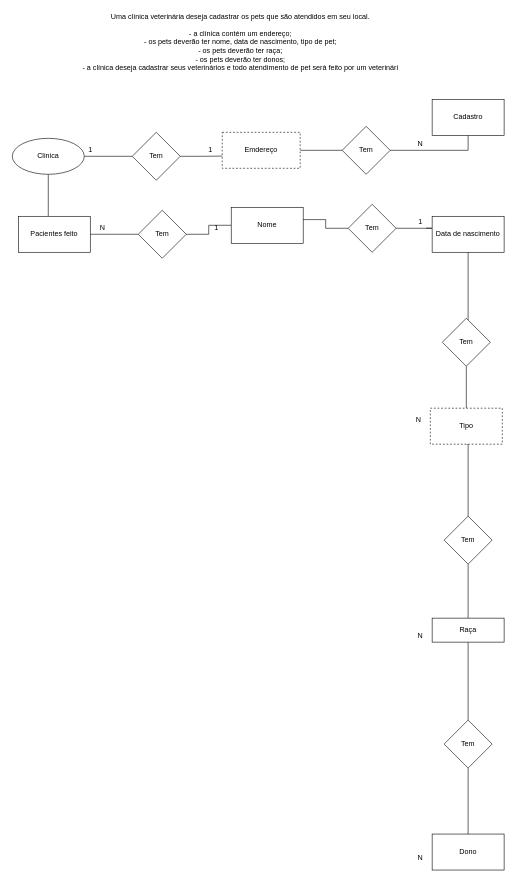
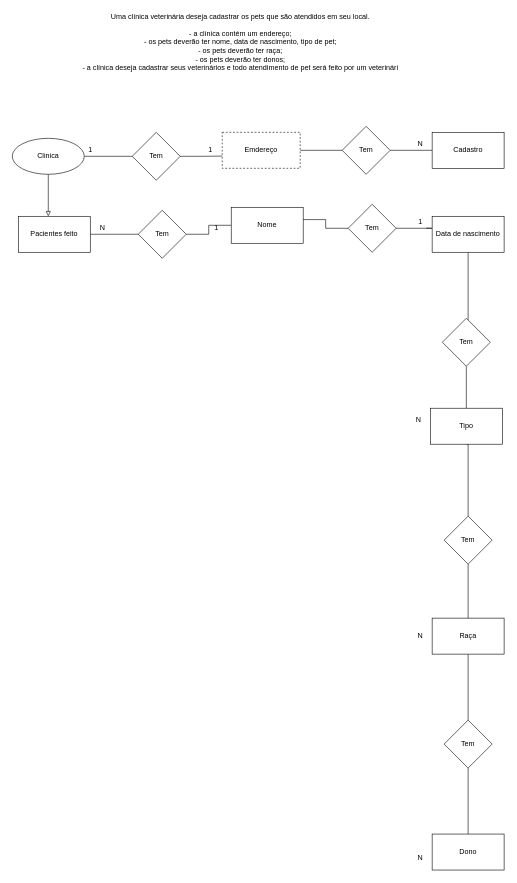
  <mxCell id="0" />
  <mxCell id="1" parent="0" />
  <mxCell id="2" value="&lt;div&gt;Uma clínica veterinária deseja cadastrar os pets que são atendidos em seu local.&lt;/div&gt;&lt;div&gt;&lt;br&gt;&lt;/div&gt;&lt;div&gt;- a clínica contém um endereço;&lt;/div&gt;&lt;div&gt;- os pets deverão ter nome, data de nascimento, tipo de pet;&lt;/div&gt;&lt;div&gt;- os pets deverão ter raça;&lt;/div&gt;&lt;div&gt;- os pets deverão ter donos;&lt;/div&gt;&lt;div&gt;- a clínica deseja cadastrar seus veterinários e todo atendimento de pet será feito por um veterinári&lt;/div&gt;" style="text;html=1;align=center;verticalAlign=middle;resizable=0;points=[];autosize=1;" vertex="1" parent="1"><mxGeometry x="130" y="20" width="540" height="100" as="geometry" /></mxCell>
  <mxCell id="3" style="edgeStyle=orthogonalEdgeStyle;rounded=0;orthogonalLoop=1;jettySize=auto;html=1;exitX=1;exitY=0.5;exitDx=0;exitDy=0;endArrow=none;endFill=0;" edge="1" parent="1" source="5" target="7"><mxGeometry relative="1" as="geometry"><Array as="points"><mxPoint x="150" y="260" /></Array></mxGeometry></mxCell>
- <mxCell id="4" value="" style="edgeStyle=orthogonalEdgeStyle;rounded=0;orthogonalLoop=1;jettySize=auto;html=1;endArrow=none;endFill=0;" edge="1" parent="1" source="5" target="16"><mxGeometry relative="1" as="geometry"><Array as="points"><mxPoint x="80" y="360" /></Array></mxGeometry></mxCell>
+ <mxCell id="4" value="" style="edgeStyle=orthogonalEdgeStyle;rounded=0;orthogonalLoop=1;jettySize=auto;html=1;endArrow=block;endFill=0;" edge="1" parent="1" source="5" target="16"><mxGeometry relative="1" as="geometry"><Array as="points"><mxPoint x="80" y="360" /></Array></mxGeometry></mxCell>
  <mxCell id="5" value="Clinica" style="ellipse;whiteSpace=wrap;html=1;" vertex="1" parent="1"><mxGeometry x="20" y="230" width="120" height="60" as="geometry" /></mxCell>
  <mxCell id="6" style="edgeStyle=orthogonalEdgeStyle;rounded=0;orthogonalLoop=1;jettySize=auto;html=1;exitX=1;exitY=0.5;exitDx=0;exitDy=0;entryX=0.014;entryY=0.661;entryDx=0;entryDy=0;entryPerimeter=0;endArrow=none;endFill=0;" edge="1" parent="1" source="7" target="9"><mxGeometry relative="1" as="geometry" /></mxCell>
  <mxCell id="7" value="Tem" style="rhombus;whiteSpace=wrap;html=1;" vertex="1" parent="1"><mxGeometry x="220" y="220" width="80" height="80" as="geometry" /></mxCell>
  <mxCell id="8" value="" style="edgeStyle=orthogonalEdgeStyle;rounded=0;orthogonalLoop=1;jettySize=auto;html=1;endArrow=none;endFill=0;" edge="1" parent="1" source="9" target="11"><mxGeometry relative="1" as="geometry" /></mxCell>
  <mxCell id="9" value="Emdereço" style="whiteSpace=wrap;html=1;dashed=1;" vertex="1" parent="1"><mxGeometry x="370" y="220" width="130" height="60" as="geometry" /></mxCell>
  <mxCell id="10" value="" style="edgeStyle=orthogonalEdgeStyle;rounded=0;orthogonalLoop=1;jettySize=auto;html=1;endArrow=none;endFill=0;" edge="1" parent="1" source="11" target="12"><mxGeometry relative="1" as="geometry"><Array as="points"><mxPoint x="685" y="250" /><mxPoint x="685" y="250" /></Array></mxGeometry></mxCell>
  <mxCell id="11" value="Tem" style="rhombus;whiteSpace=wrap;html=1;" vertex="1" parent="1"><mxGeometry x="570" y="210" width="80" height="80" as="geometry" /></mxCell>
- <mxCell id="12" value="Cadastro" style="whiteSpace=wrap;html=1;" vertex="1" parent="1"><mxGeometry x="720" y="165" width="120" height="60" as="geometry" /></mxCell>
+ <mxCell id="12" value="Cadastro" style="whiteSpace=wrap;html=1;" vertex="1" parent="1"><mxGeometry x="720" y="220" width="120" height="60" as="geometry" /></mxCell>
  <mxCell id="13" value="" style="edgeStyle=orthogonalEdgeStyle;rounded=0;orthogonalLoop=1;jettySize=auto;html=1;endArrow=none;endFill=0;" edge="1" parent="1" source="14" target="17"><mxGeometry relative="1" as="geometry" /></mxCell>
  <mxCell id="14" value="Tem" style="rhombus;whiteSpace=wrap;html=1;" vertex="1" parent="1"><mxGeometry x="230" y="350" width="80" height="80" as="geometry" /></mxCell>
  <mxCell id="15" value="" style="edgeStyle=orthogonalEdgeStyle;rounded=0;orthogonalLoop=1;jettySize=auto;html=1;endArrow=none;endFill=0;" edge="1" parent="1" source="16" target="14"><mxGeometry relative="1" as="geometry" /></mxCell>
  <mxCell id="16" value="Pacientes feito" style="whiteSpace=wrap;html=1;" vertex="1" parent="1"><mxGeometry x="30" y="360" width="120" height="60" as="geometry" /></mxCell>
  <mxCell id="17" value="Nome" style="whiteSpace=wrap;html=1;" vertex="1" parent="1"><mxGeometry x="385" y="345" width="120" height="60" as="geometry" /></mxCell>
  <mxCell id="18" style="edgeStyle=orthogonalEdgeStyle;rounded=0;orthogonalLoop=1;jettySize=auto;html=1;entryX=1;entryY=0.342;entryDx=0;entryDy=0;entryPerimeter=0;endArrow=none;endFill=0;" edge="1" parent="1" source="20" target="17"><mxGeometry relative="1" as="geometry" /></mxCell>
  <mxCell id="19" style="edgeStyle=orthogonalEdgeStyle;rounded=0;orthogonalLoop=1;jettySize=auto;html=1;exitX=1;exitY=0.5;exitDx=0;exitDy=0;endArrow=none;endFill=0;" edge="1" parent="1" source="20"><mxGeometry relative="1" as="geometry"><mxPoint x="710" y="379.667" as="targetPoint" /><Array as="points"><mxPoint x="720" y="380" /><mxPoint x="720" y="380" /></Array></mxGeometry></mxCell>
  <mxCell id="20" value="Tem" style="rhombus;whiteSpace=wrap;html=1;" vertex="1" parent="1"><mxGeometry x="580" y="340" width="80" height="80" as="geometry" /></mxCell>
  <mxCell id="21" value="" style="edgeStyle=orthogonalEdgeStyle;rounded=0;orthogonalLoop=1;jettySize=auto;html=1;endArrow=none;endFill=0;" edge="1" parent="1" source="22" target="24"><mxGeometry relative="1" as="geometry"><Array as="points"><mxPoint x="777" y="420" /></Array></mxGeometry></mxCell>
  <mxCell id="22" value="Data de nascimento" style="whiteSpace=wrap;html=1;" vertex="1" parent="1"><mxGeometry x="720" y="360" width="120" height="60" as="geometry" /></mxCell>
  <mxCell id="23" style="edgeStyle=orthogonalEdgeStyle;rounded=0;orthogonalLoop=1;jettySize=auto;html=1;exitX=0.5;exitY=1;exitDx=0;exitDy=0;entryX=0.5;entryY=0;entryDx=0;entryDy=0;endArrow=none;endFill=0;" edge="1" parent="1" source="24" target="26"><mxGeometry relative="1" as="geometry" /></mxCell>
  <mxCell id="24" value="Tem" style="rhombus;whiteSpace=wrap;html=1;" vertex="1" parent="1"><mxGeometry x="737" y="530" width="80" height="80" as="geometry" /></mxCell>
  <mxCell id="25" style="edgeStyle=orthogonalEdgeStyle;rounded=0;orthogonalLoop=1;jettySize=auto;html=1;exitX=0.5;exitY=1;exitDx=0;exitDy=0;entryX=0.5;entryY=0;entryDx=0;entryDy=0;endArrow=none;endFill=0;" edge="1" parent="1" source="26" target="28"><mxGeometry relative="1" as="geometry"><Array as="points"><mxPoint x="780" y="740" /></Array></mxGeometry></mxCell>
- <mxCell id="26" value="Tipo" style="whiteSpace=wrap;html=1;dashed=1;" vertex="1" parent="1"><mxGeometry x="717" y="680" width="120" height="60" as="geometry" /></mxCell>
+ <mxCell id="26" value="Tipo" style="whiteSpace=wrap;html=1;" vertex="1" parent="1"><mxGeometry x="717" y="680" width="120" height="60" as="geometry" /></mxCell>
  <mxCell id="27" style="edgeStyle=orthogonalEdgeStyle;rounded=0;orthogonalLoop=1;jettySize=auto;html=1;exitX=0.5;exitY=1;exitDx=0;exitDy=0;entryX=0.5;entryY=0;entryDx=0;entryDy=0;endArrow=none;endFill=0;" edge="1" parent="1" source="28" target="30"><mxGeometry relative="1" as="geometry" /></mxCell>
  <mxCell id="28" value="Tem" style="rhombus;whiteSpace=wrap;html=1;" vertex="1" parent="1"><mxGeometry x="740" y="860" width="80" height="80" as="geometry" /></mxCell>
  <mxCell id="29" style="edgeStyle=orthogonalEdgeStyle;rounded=0;orthogonalLoop=1;jettySize=auto;html=1;exitX=0.5;exitY=1;exitDx=0;exitDy=0;entryX=0.5;entryY=0;entryDx=0;entryDy=0;endArrow=none;endFill=0;" edge="1" parent="1" source="30" target="32"><mxGeometry relative="1" as="geometry" /></mxCell>
- <mxCell id="30" value="Raça" style="whiteSpace=wrap;html=1;" vertex="1" parent="1"><mxGeometry x="720" y="1030" width="120" height="40" as="geometry" /></mxCell>
+ <mxCell id="30" value="Raça" style="whiteSpace=wrap;html=1;" vertex="1" parent="1"><mxGeometry x="720" y="1030" width="120" height="60" as="geometry" /></mxCell>
  <mxCell id="31" style="edgeStyle=orthogonalEdgeStyle;rounded=0;orthogonalLoop=1;jettySize=auto;html=1;exitX=0.5;exitY=1;exitDx=0;exitDy=0;entryX=0.5;entryY=0;entryDx=0;entryDy=0;endArrow=none;endFill=0;" edge="1" parent="1" source="32" target="33"><mxGeometry relative="1" as="geometry" /></mxCell>
  <mxCell id="32" value="Tem" style="rhombus;whiteSpace=wrap;html=1;" vertex="1" parent="1"><mxGeometry x="740" y="1200" width="80" height="80" as="geometry" /></mxCell>
  <mxCell id="33" value="Dono" style="whiteSpace=wrap;html=1;" vertex="1" parent="1"><mxGeometry x="720" y="1390" width="120" height="60" as="geometry" /></mxCell>
  <mxCell id="34" value="1" style="text;html=1;align=center;verticalAlign=middle;resizable=0;points=[];autosize=1;" vertex="1" parent="1"><mxGeometry x="140" y="240" width="20" height="20" as="geometry" /></mxCell>
  <mxCell id="35" value="1" style="text;html=1;align=center;verticalAlign=middle;resizable=0;points=[];autosize=1;" vertex="1" parent="1"><mxGeometry x="340" y="240" width="20" height="20" as="geometry" /></mxCell>
  <mxCell id="36" value="N" style="text;html=1;align=center;verticalAlign=middle;resizable=0;points=[];autosize=1;" vertex="1" parent="1"><mxGeometry x="690" y="230" width="20" height="20" as="geometry" /></mxCell>
  <mxCell id="37" value="N" style="text;html=1;align=center;verticalAlign=middle;resizable=0;points=[];autosize=1;" vertex="1" parent="1"><mxGeometry x="160" y="370" width="20" height="20" as="geometry" /></mxCell>
  <mxCell id="38" value="1" style="text;html=1;align=center;verticalAlign=middle;resizable=0;points=[];autosize=1;" vertex="1" parent="1"><mxGeometry x="350" y="370" width="20" height="20" as="geometry" /></mxCell>
  <mxCell id="39" value="1" style="text;html=1;align=center;verticalAlign=middle;resizable=0;points=[];autosize=1;" vertex="1" parent="1"><mxGeometry x="690" y="360" width="20" height="20" as="geometry" /></mxCell>
  <mxCell id="40" value="N" style="text;html=1;align=center;verticalAlign=middle;resizable=0;points=[];autosize=1;" vertex="1" parent="1"><mxGeometry x="687" y="690" width="20" height="20" as="geometry" /></mxCell>
  <mxCell id="41" value="N" style="text;html=1;align=center;verticalAlign=middle;resizable=0;points=[];autosize=1;" vertex="1" parent="1"><mxGeometry x="690" y="1050" width="20" height="20" as="geometry" /></mxCell>
  <mxCell id="42" value="N" style="text;html=1;align=center;verticalAlign=middle;resizable=0;points=[];autosize=1;" vertex="1" parent="1"><mxGeometry x="690" y="1420" width="20" height="20" as="geometry" /></mxCell>
